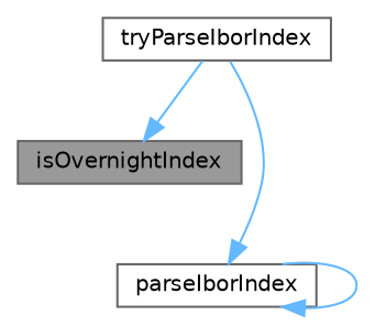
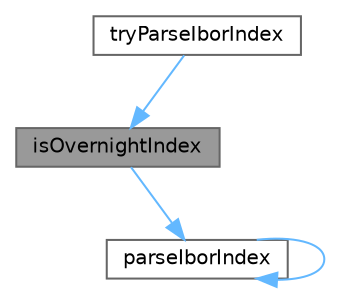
  digraph {
    rankdir=TB
    node [color=grey40 fillcolor=white fontname=Helvetica fontsize=10 shape=box style=filled]
    edge [color=steelblue1 fontname=Helvetica fontsize=10 labelfontname=Helvetica labelfontsize=10 style=solid]
    n1 [color=gray40 fillcolor=grey60 fontcolor=black height=0.2 label=isOvernightIndex width=0.4]
    n2 [height=0.2 label=tryParseIborIndex width=0.4]
    n3 [height=0.2 label=parseIborIndex width=0.4]
    n2 -> n1
-   n2 -> n3
+   n1 -> n3
    n3 -> n3
  }
